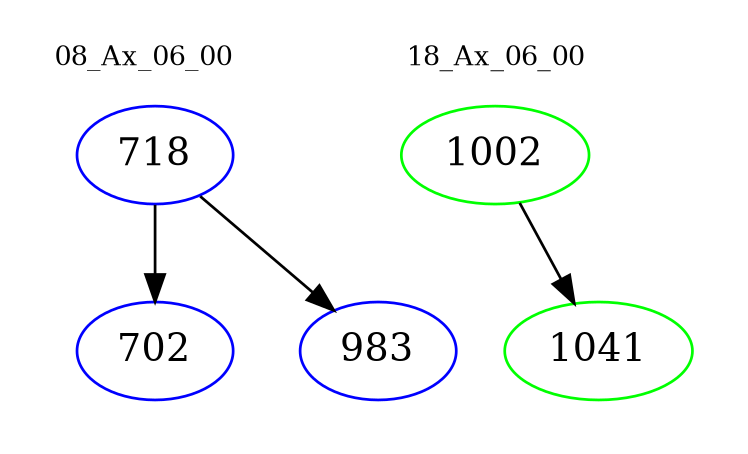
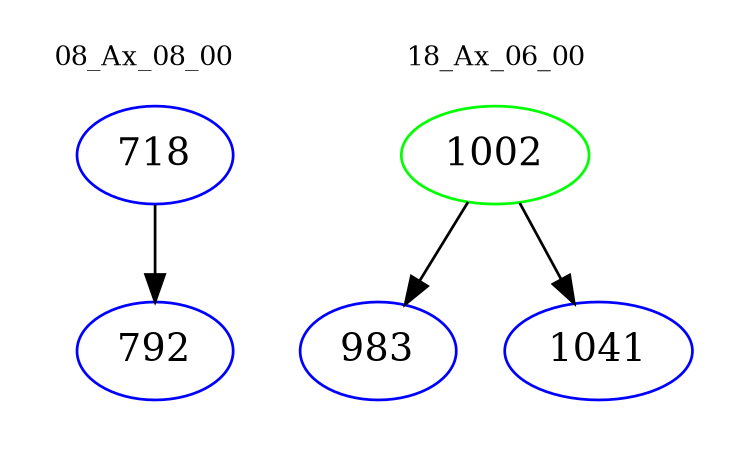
  digraph {
    node [color=blue]
    edge [color=black]
    n1 [label=718]
-   n2 [label=702]
+   n2 [label=792]
    n3 [color=green label=1002]
-   n4 [color=green label=1041]
+   n4 [label=1041]
    n5 [label=983]
    subgraph cluster_1 {
      color=white
      fontsize=10
-     label="08_Ax_06_00"
+     label="08_Ax_08_00"
      n1
      n2
    }
    subgraph cluster_2 {
      color=white
      fontsize=10
      label="18_Ax_06_00"
      n3
      n4
      n5
    }
    n1 -> n2
    n3 -> n4
-   n1 -> n5
+   n3 -> n5
  }
